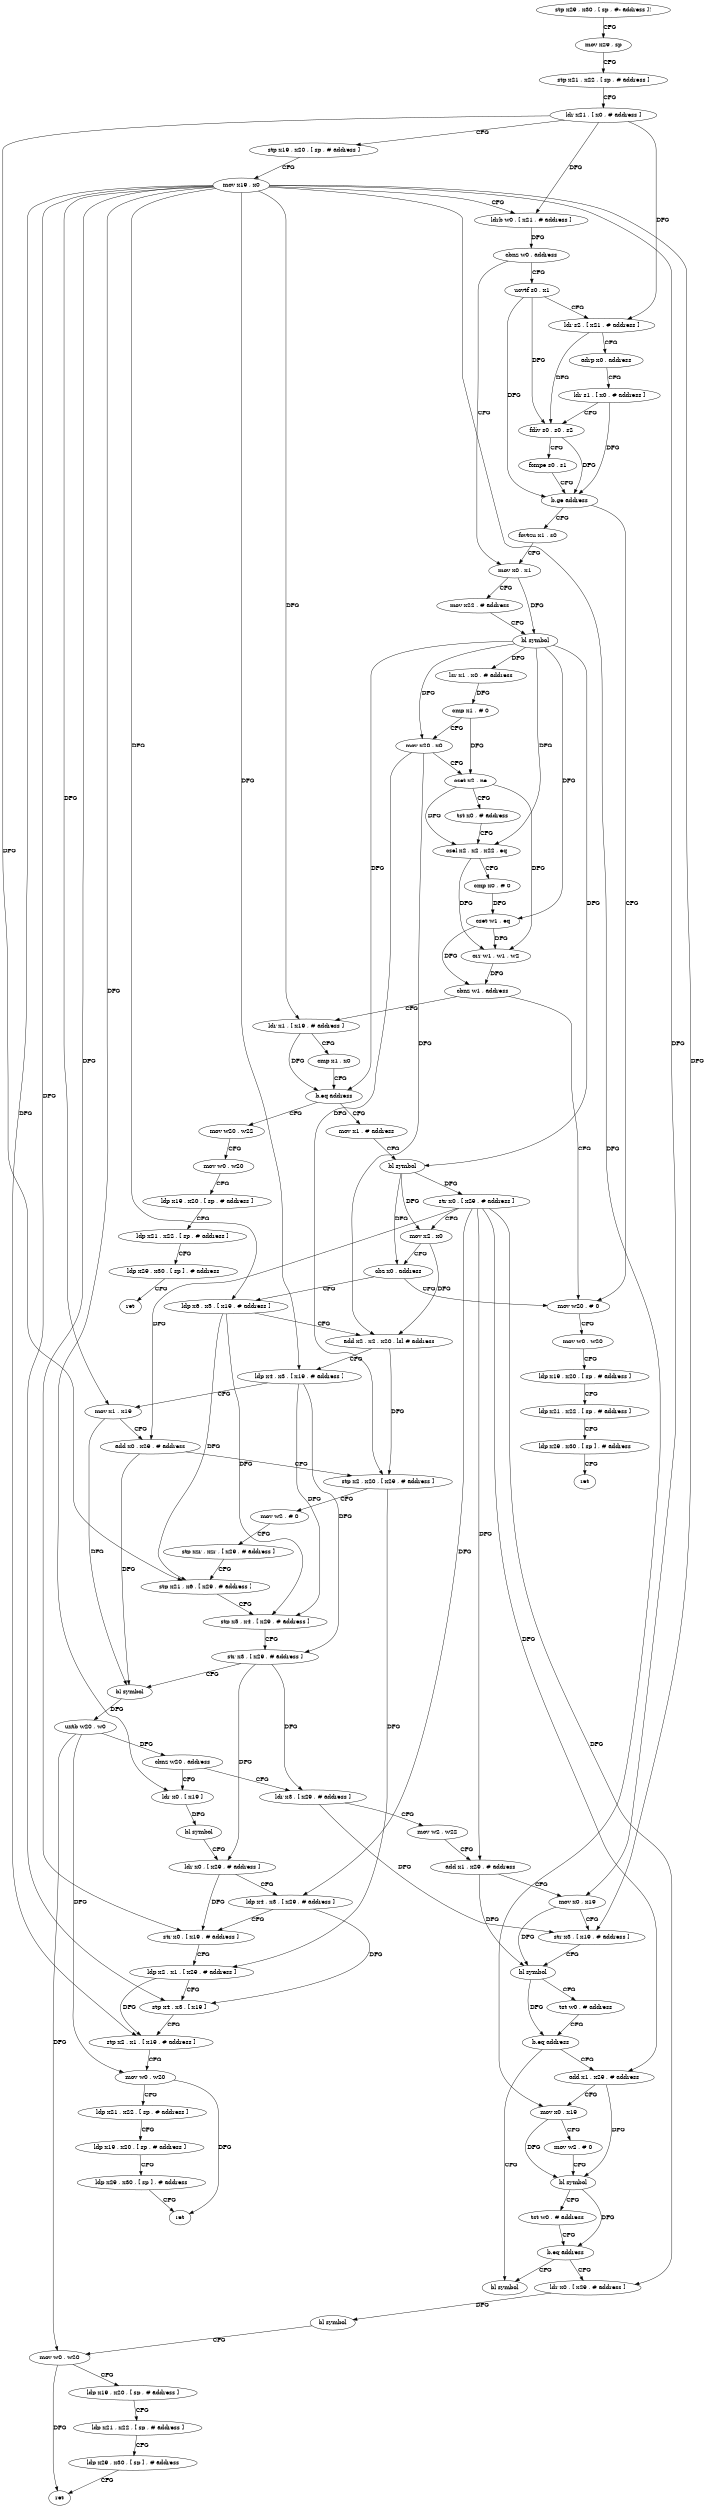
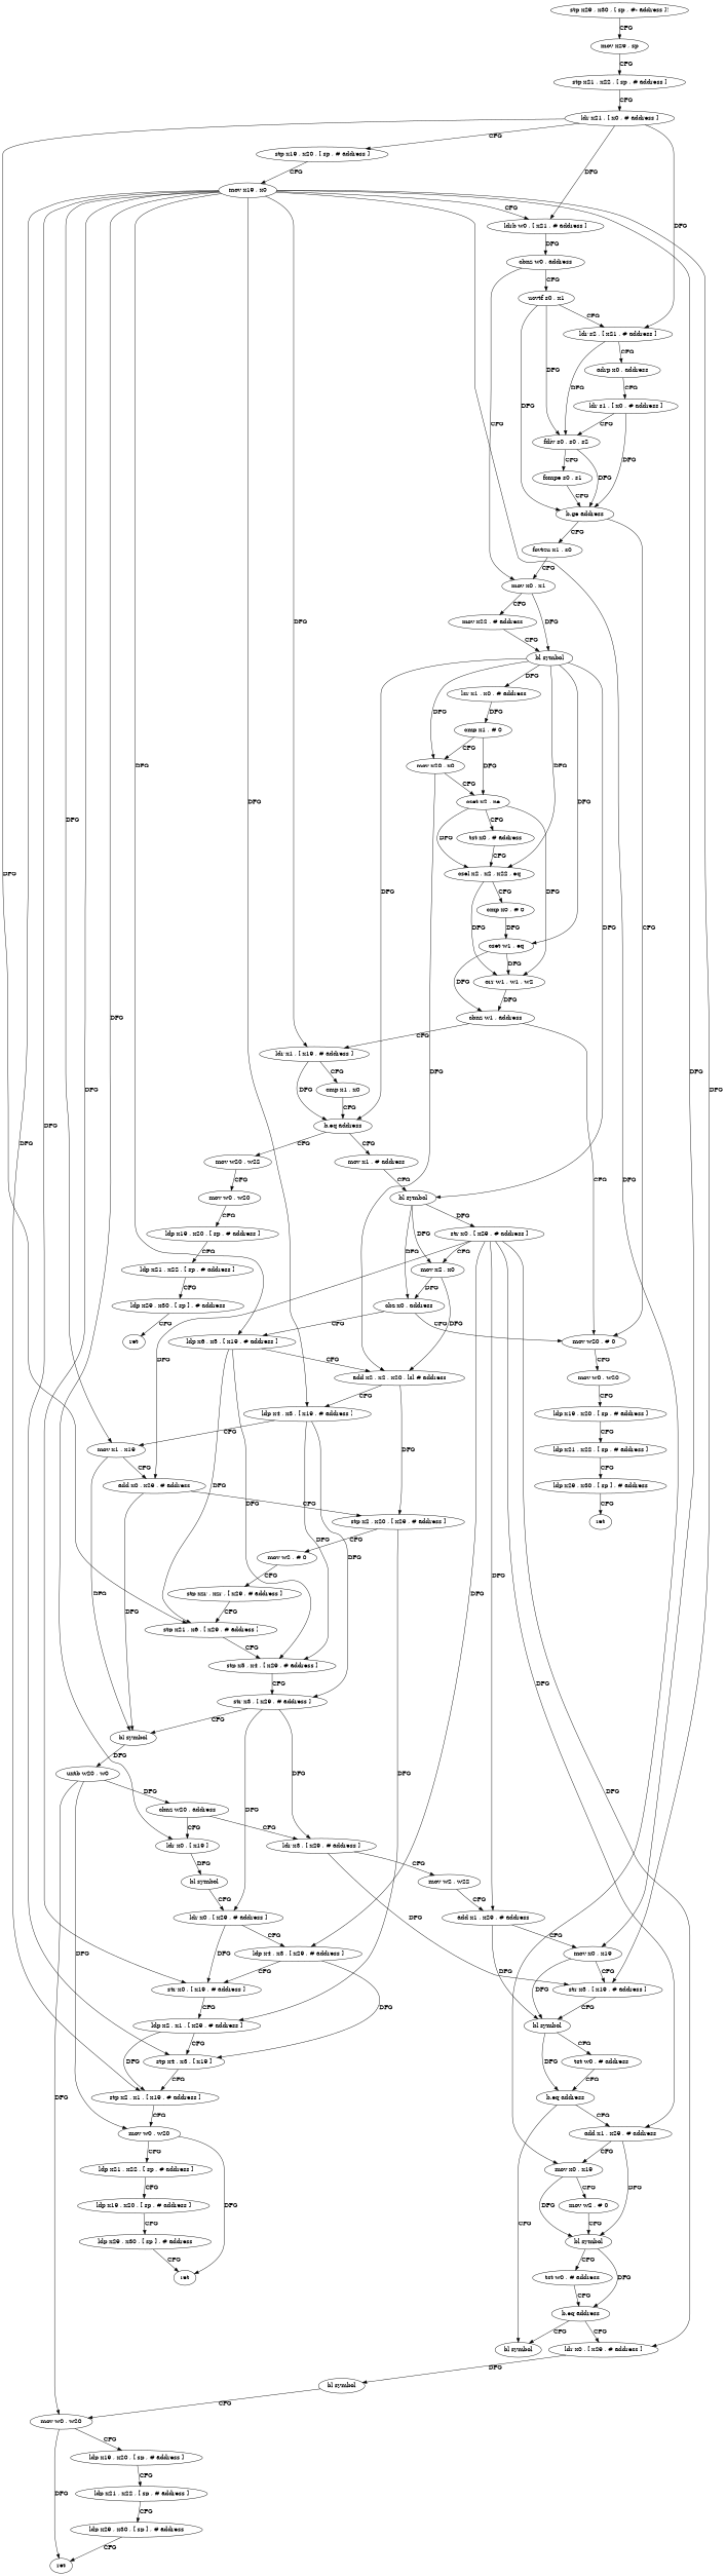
  digraph {
    n1 [label="stp x29 , x30 , [ sp , #- address ]!"]
    n2 [label="mov x29 , sp"]
    n3 [label="stp x21 , x22 , [ sp , # address ]"]
    n4 [label="ldr x21 , [ x0 , # address ]"]
    n5 [label="stp x19 , x20 , [ sp , # address ]"]
    n6 [label="ldrb w0 , [ x21 , # address ]"]
    n7 [label="ldr s2 , [ x21 , # address ]"]
    n8 [label="stp x21 , x6 , [ x29 , # address ]"]
    n9 [label="mov x19 , x0"]
    n10 [label="cbnz w0 , address"]
    n11 [label="fdiv s0 , s0 , s2"]
    n12 [label="adrp x0 , address"]
    n13 [label="stp x5 , x4 , [ x29 , # address ]"]
    n14 [label="ldr x1 , [ x19 , # address ]"]
    n15 [label="ldp x6 , x5 , [ x19 , # address ]"]
    n16 [label="ldp x4 , x3 , [ x19 , # address ]"]
    n17 [label="mov x1 , x19"]
    n18 [label="ldr x0 , [ x19 ]"]
    n19 [label="str x0 , [ x19 , # address ]"]
    n20 [label="stp x4 , x3 , [ x19 ]"]
    n21 [label="stp x2 , x1 , [ x19 , # address ]"]
    n22 [label="mov x0 , x19"]
    n23 [label="str x3 , [ x19 , # address ]"]
    n24 [label="mov x0 , x19"]
    n25 [label="b.eq address"]
    n26 [label="cmp x1 , x0"]
    n27 [label="add x2 , x2 , x20 , lsl # address"]
    n28 [label="str x3 , [ x29 , # address ]"]
    n29 [label="add x0 , x29 , # address"]
    n30 [label="bl symbol"]
    n31 [label="bl symbol"]
    n32 [label="ldp x2 , x1 , [ x29 , # address ]"]
    n33 [label="mov w0 , w20"]
    n34 [label="bl symbol"]
    n35 [label="bl symbol"]
    n36 [label="mov w2 , # 0"]
    n37 [label="mov x0 , x1"]
    n38 [label="ucvtf s0 , x1"]
    n39 [label="mov x22 , # address"]
    n40 [label="bl symbol"]
    n41 [label="b.ge address"]
    n42 [label="lsr x1 , x0 , # address"]
    n43 [label="mov x20 , x0"]
    n44 [label="csel x2 , x2 , x22 , eq"]
    n45 [label="cset w1 , eq"]
    n46 [label="bl symbol"]
    n47 [label="fcmpe s0 , s1"]
    n48 [label="mov w20 , # 0"]
    n49 [label="fcvtzu x1 , s0"]
    n50 [label="cmp x1 , # 0"]
    n51 [label="cset x2 , ne"]
    n52 [label="stp x2 , x20 , [ x29 , # address ]"]
    n53 [label="orr w1 , w1 , w2"]
    n54 [label="cmp x0 , # 0"]
    n55 [label="cbnz w1 , address"]
    n56 [label="mov w20 , w22"]
    n57 [label="mov x1 , # address"]
    n58 [label="str x0 , [ x29 , # address ]"]
    n59 [label="mov x2 , x0"]
    n60 [label="cbz x0 , address"]
    n61 [label="tst x0 , # address"]
    n62 [label="mov w2 , # 0"]
    n63 [label="mov w0 , w20"]
    n64 [label="ldp x19 , x20 , [ sp , # address ]"]
    n65 [label="ldr s1 , [ x0 , # address ]"]
    n66 [label="ldp x21 , x22 , [ sp , # address ]"]
    n67 [label="ldp x29 , x30 , [ sp ] , # address"]
    n68 [label=ret]
    n69 [label="mov w0 , w20"]
    n70 [label="ldp x19 , x20 , [ sp , # address ]"]
    n71 [label="ldp x21 , x22 , [ sp , # address ]"]
    n72 [label="ldp x29 , x30 , [ sp ] , # address"]
    n73 [label=ret]
    n74 [label="ldp x4 , x3 , [ x29 , # address ]"]
    n75 [label="add x1 , x29 , # address"]
    n76 [label="add x1 , x29 , # address"]
    n77 [label="ldr x0 , [ x29 , # address ]"]
    n78 [label="bl symbol"]
    n79 [label="ldr x3 , [ x29 , # address ]"]
    n80 [label="ldr x0 , [ x29 , # address ]"]
    n81 [label="uxtb w20 , w0"]
    n82 [label="stp xzr , xzr , [ x29 , # address ]"]
    n83 [label="mov w2 , w22"]
    n84 [label="cbnz w20 , address"]
    n85 [label="mov w0 , w20"]
    n86 [label="ldp x21 , x22 , [ sp , # address ]"]
    n87 [label=ret]
    n88 [label="ldp x19 , x20 , [ sp , # address ]"]
    n89 [label=ret]
    n90 [label="ldp x19 , x20 , [ sp , # address ]"]
    n91 [label="ldp x29 , x30 , [ sp ] , # address"]
    n92 [label="tst w0 , # address"]
    n93 [label="b.eq address"]
    n94 [label="bl symbol"]
    n95 [label="tst w0 , # address"]
    n96 [label="b.eq address"]
    n97 [label="ldp x21 , x22 , [ sp , # address ]"]
    n98 [label="ldp x29 , x30 , [ sp ] , # address"]
    n1 -> n2 [label=CFG]
    n2 -> n3 [label=CFG]
    n3 -> n4 [label=CFG]
    n4 -> n5 [label=CFG]
    n4 -> n6 [label=DFG]
    n4 -> n7 [label=DFG]
    n4 -> n8 [label=DFG]
    n5 -> n9 [label=CFG]
    n6 -> n10 [label=DFG]
    n7 -> n11 [label=DFG]
    n7 -> n12 [label=CFG]
    n8 -> n13 [label=CFG]
    n9 -> n6 [label=CFG]
    n9 -> n14 [label=DFG]
    n9 -> n15 [label=DFG]
    n9 -> n16 [label=DFG]
    n9 -> n17 [label=DFG]
    n9 -> n18 [label=DFG]
    n9 -> n19 [label=DFG]
    n9 -> n20 [label=DFG]
    n9 -> n21 [label=DFG]
    n9 -> n22 [label=DFG]
    n9 -> n23 [label=DFG]
    n9 -> n24 [label=DFG]
    n10 -> n37 [label=CFG]
    n10 -> n38 [label=CFG]
    n11 -> n41 [label=DFG]
    n11 -> n47 [label=CFG]
    n12 -> n65 [label=CFG]
    n13 -> n28 [label=CFG]
    n14 -> n25 [label=DFG]
    n14 -> n26 [label=CFG]
    n15 -> n8 [label=DFG]
    n15 -> n13 [label=DFG]
    n15 -> n27 [label=CFG]
    n16 -> n13 [label=DFG]
    n16 -> n17 [label=CFG]
    n16 -> n28 [label=DFG]
    n17 -> n29 [label=CFG]
    n17 -> n30 [label=DFG]
    n18 -> n31 [label=DFG]
    n19 -> n32 [label=CFG]
    n20 -> n21 [label=CFG]
    n21 -> n33 [label=CFG]
    n22 -> n23 [label=CFG]
    n22 -> n34 [label=DFG]
    n23 -> n34 [label=CFG]
    n24 -> n35 [label=DFG]
    n24 -> n36 [label=CFG]
    n25 -> n56 [label=CFG]
    n25 -> n57 [label=CFG]
    n26 -> n25 [label=CFG]
    n27 -> n16 [label=CFG]
    n27 -> n52 [label=DFG]
    n28 -> n30 [label=CFG]
    n28 -> n79 [label=DFG]
    n28 -> n80 [label=DFG]
    n29 -> n30 [label=DFG]
    n29 -> n52 [label=CFG]
    n30 -> n81 [label=DFG]
    n31 -> n80 [label=CFG]
    n32 -> n20 [label=CFG]
    n32 -> n21 [label=DFG]
    n33 -> n86 [label=CFG]
    n33 -> n87 [label=DFG]
    n34 -> n92 [label=CFG]
    n34 -> n93 [label=DFG]
    n35 -> n95 [label=CFG]
    n35 -> n96 [label=DFG]
    n36 -> n35 [label=CFG]
    n37 -> n39 [label=CFG]
    n37 -> n40 [label=DFG]
    n38 -> n7 [label=CFG]
    n38 -> n11 [label=DFG]
    n38 -> n41 [label=DFG]
    n39 -> n40 [label=CFG]
    n40 -> n25 [label=DFG]
    n40 -> n42 [label=DFG]
    n40 -> n43 [label=DFG]
    n40 -> n44 [label=DFG]
    n40 -> n45 [label=DFG]
    n40 -> n46 [label=DFG]
    n41 -> n48 [label=CFG]
    n41 -> n49 [label=CFG]
    n42 -> n50 [label=DFG]
    n43 -> n27 [label=DFG]
    n43 -> n51 [label=CFG]
-   n43 -> n52 [label=DFG]
    n44 -> n53 [label=DFG]
    n44 -> n54 [label=CFG]
    n45 -> n53 [label=DFG]
    n45 -> n55 [label=DFG]
    n46 -> n58 [label=DFG]
    n46 -> n59 [label=DFG]
    n46 -> n60 [label=DFG]
    n47 -> n41 [label=CFG]
    n48 -> n63 [label=CFG]
    n49 -> n37 [label=CFG]
    n50 -> n43 [label=CFG]
    n50 -> n51 [label=DFG]
    n51 -> n44 [label=DFG]
    n51 -> n53 [label=DFG]
    n51 -> n61 [label=CFG]
    n52 -> n32 [label=DFG]
    n52 -> n62 [label=CFG]
    n53 -> n55 [label=DFG]
    n54 -> n45 [label=DFG]
    n55 -> n14 [label=CFG]
    n55 -> n48 [label=CFG]
    n56 -> n69 [label=CFG]
    n57 -> n46 [label=CFG]
    n58 -> n29 [label=DFG]
    n58 -> n59 [label=CFG]
    n58 -> n74 [label=DFG]
    n58 -> n75 [label=DFG]
    n58 -> n76 [label=DFG]
    n58 -> n77 [label=DFG]
    n59 -> n27 [label=DFG]
-   n59 -> n60 [label=CFG]
+   n59 -> n60 [label=DFG]
    n60 -> n15 [label=CFG]
    n60 -> n48 [label=CFG]
    n61 -> n44 [label=CFG]
    n62 -> n82 [label=CFG]
    n63 -> n64 [label=CFG]
    n64 -> n66 [label=CFG]
    n65 -> n11 [label=CFG]
    n65 -> n41 [label=DFG]
    n66 -> n67 [label=CFG]
    n67 -> n68 [label=CFG]
    n69 -> n70 [label=CFG]
    n70 -> n71 [label=CFG]
    n71 -> n72 [label=CFG]
    n72 -> n73 [label=CFG]
    n74 -> n19 [label=CFG]
    n74 -> n20 [label=DFG]
    n75 -> n22 [label=CFG]
    n75 -> n34 [label=DFG]
    n76 -> n24 [label=CFG]
    n76 -> n35 [label=DFG]
    n77 -> n78 [label=DFG]
    n78 -> n85 [label=CFG]
    n79 -> n23 [label=DFG]
    n79 -> n83 [label=CFG]
    n80 -> n19 [label=DFG]
    n80 -> n74 [label=CFG]
    n81 -> n33 [label=DFG]
    n81 -> n84 [label=DFG]
    n81 -> n85 [label=DFG]
    n82 -> n8 [label=CFG]
    n83 -> n75 [label=CFG]
    n84 -> n18 [label=CFG]
    n84 -> n79 [label=CFG]
    n85 -> n88 [label=CFG]
    n85 -> n89 [label=DFG]
    n86 -> n90 [label=CFG]
    n88 -> n97 [label=CFG]
    n90 -> n91 [label=CFG]
    n91 -> n87 [label=CFG]
    n92 -> n93 [label=CFG]
    n93 -> n76 [label=CFG]
    n93 -> n94 [label=CFG]
    n95 -> n96 [label=CFG]
    n96 -> n77 [label=CFG]
    n96 -> n94 [label=CFG]
    n97 -> n98 [label=CFG]
    n98 -> n89 [label=CFG]
  }
